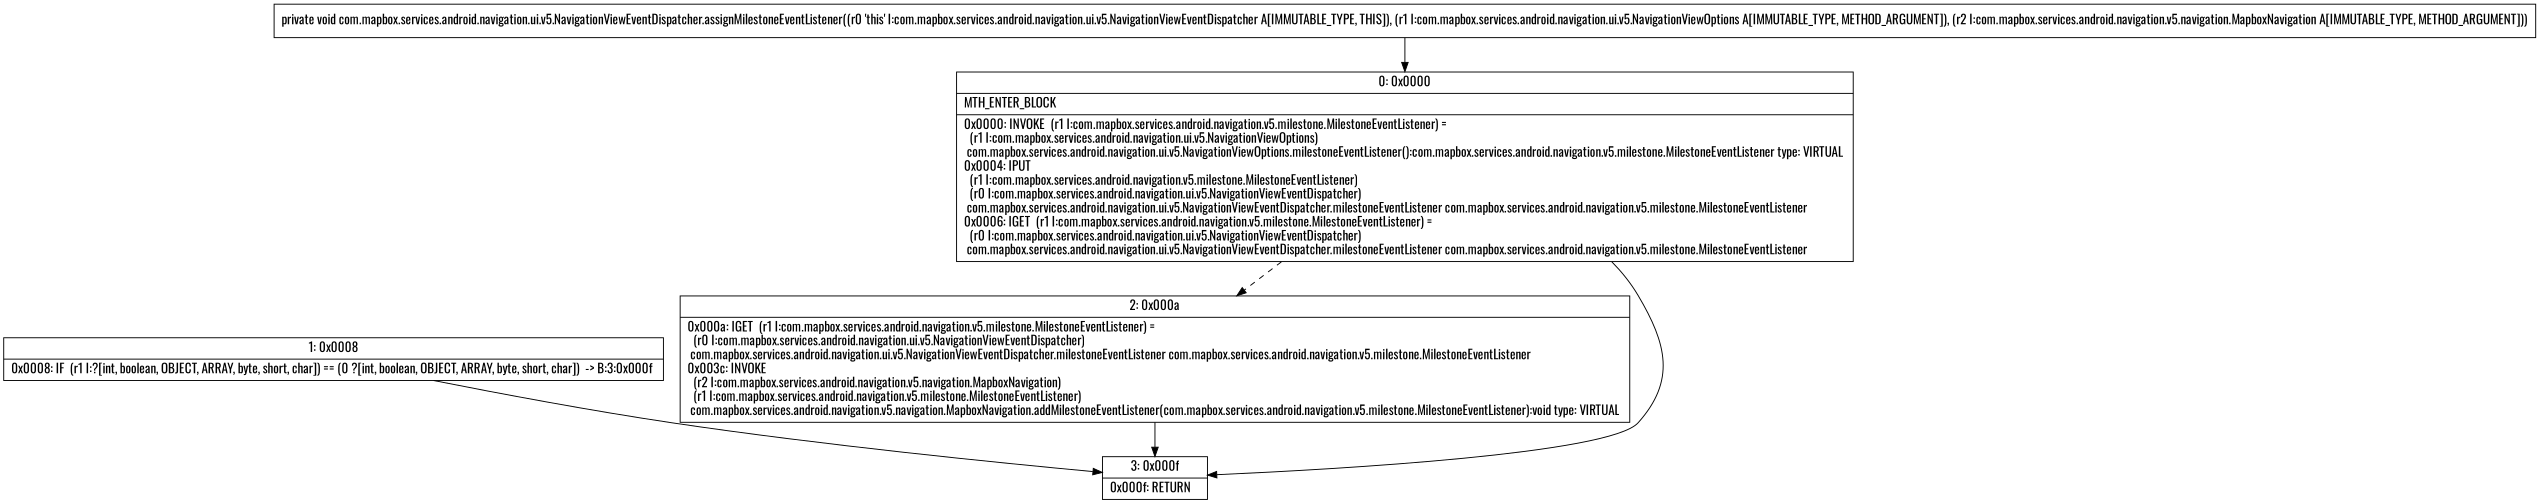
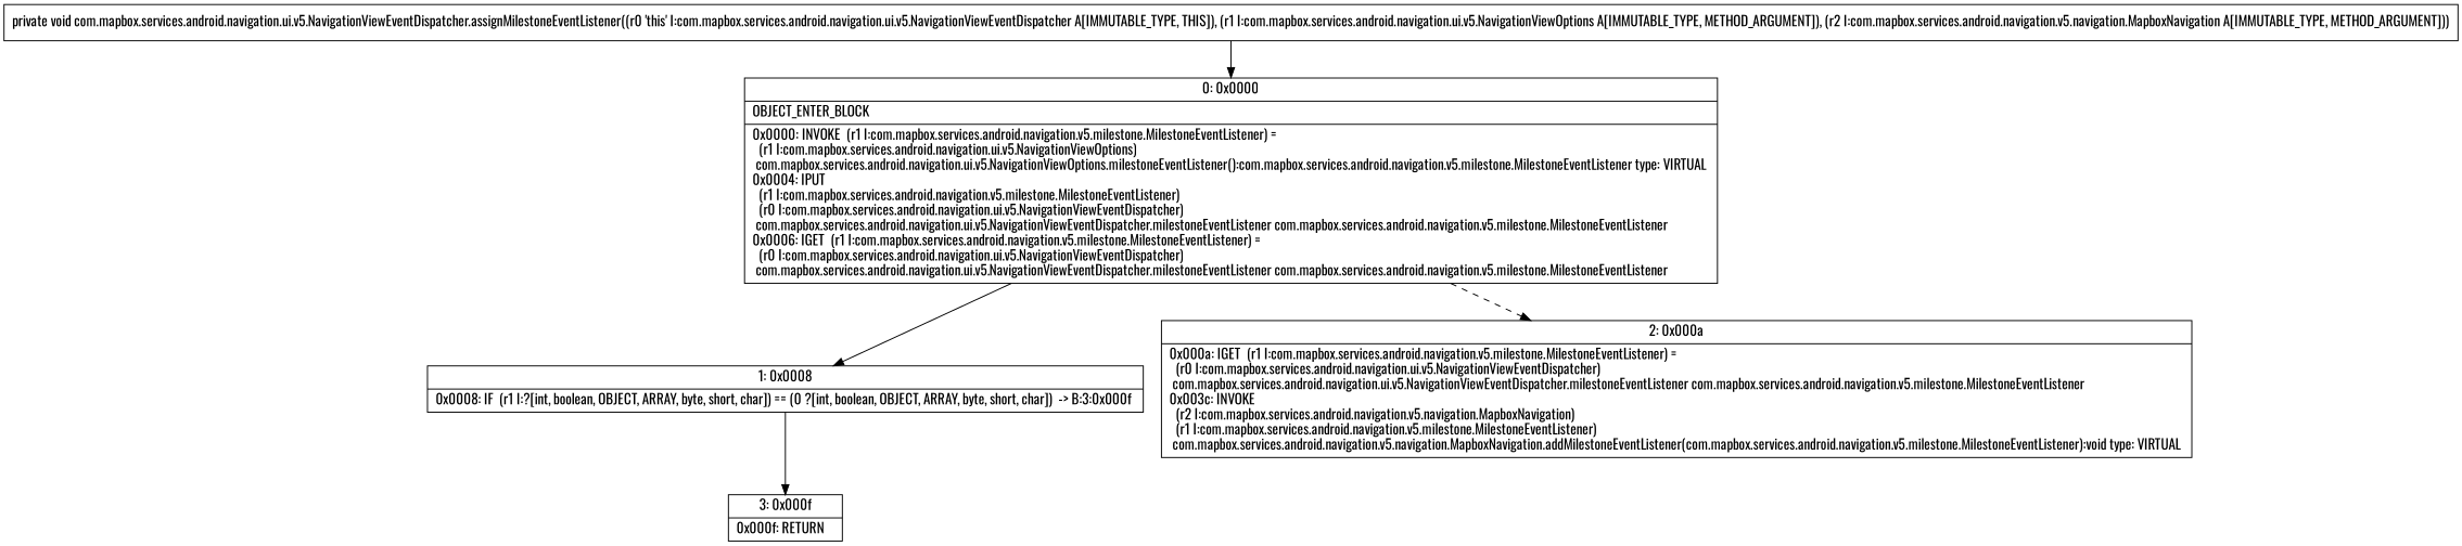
  digraph {
    fontname=Oswald
    node [fontname=Oswald shape=record]
    edge [fontname=Oswald]
-   n1 [label="{0\:\ 0x0000|MTH_ENTER_BLOCK\l|0x0000: INVOKE  (r1 I:com.mapbox.services.android.navigation.v5.milestone.MilestoneEventListener) = \l  (r1 I:com.mapbox.services.android.navigation.ui.v5.NavigationViewOptions)\l com.mapbox.services.android.navigation.ui.v5.NavigationViewOptions.milestoneEventListener():com.mapbox.services.android.navigation.v5.milestone.MilestoneEventListener type: VIRTUAL \l0x0004: IPUT  \l  (r1 I:com.mapbox.services.android.navigation.v5.milestone.MilestoneEventListener)\l  (r0 I:com.mapbox.services.android.navigation.ui.v5.NavigationViewEventDispatcher)\l com.mapbox.services.android.navigation.ui.v5.NavigationViewEventDispatcher.milestoneEventListener com.mapbox.services.android.navigation.v5.milestone.MilestoneEventListener \l0x0006: IGET  (r1 I:com.mapbox.services.android.navigation.v5.milestone.MilestoneEventListener) = \l  (r0 I:com.mapbox.services.android.navigation.ui.v5.NavigationViewEventDispatcher)\l com.mapbox.services.android.navigation.ui.v5.NavigationViewEventDispatcher.milestoneEventListener com.mapbox.services.android.navigation.v5.milestone.MilestoneEventListener \l}"]
+   n1 [label="{0\:\ 0x0000|OBJECT_ENTER_BLOCK\l|0x0000: INVOKE  (r1 I:com.mapbox.services.android.navigation.v5.milestone.MilestoneEventListener) = \l  (r1 I:com.mapbox.services.android.navigation.ui.v5.NavigationViewOptions)\l com.mapbox.services.android.navigation.ui.v5.NavigationViewOptions.milestoneEventListener():com.mapbox.services.android.navigation.v5.milestone.MilestoneEventListener type: VIRTUAL \l0x0004: IPUT  \l  (r1 I:com.mapbox.services.android.navigation.v5.milestone.MilestoneEventListener)\l  (r0 I:com.mapbox.services.android.navigation.ui.v5.NavigationViewEventDispatcher)\l com.mapbox.services.android.navigation.ui.v5.NavigationViewEventDispatcher.milestoneEventListener com.mapbox.services.android.navigation.v5.milestone.MilestoneEventListener \l0x0006: IGET  (r1 I:com.mapbox.services.android.navigation.v5.milestone.MilestoneEventListener) = \l  (r0 I:com.mapbox.services.android.navigation.ui.v5.NavigationViewEventDispatcher)\l com.mapbox.services.android.navigation.ui.v5.NavigationViewEventDispatcher.milestoneEventListener com.mapbox.services.android.navigation.v5.milestone.MilestoneEventListener \l}"]
    n2 [label="{1\:\ 0x0008|0x0008: IF  (r1 I:?[int, boolean, OBJECT, ARRAY, byte, short, char]) == (0 ?[int, boolean, OBJECT, ARRAY, byte, short, char])  \-\> B:3:0x000f \l}"]
    n3 [label="{2\:\ 0x000a|0x000a: IGET  (r1 I:com.mapbox.services.android.navigation.v5.milestone.MilestoneEventListener) = \l  (r0 I:com.mapbox.services.android.navigation.ui.v5.NavigationViewEventDispatcher)\l com.mapbox.services.android.navigation.ui.v5.NavigationViewEventDispatcher.milestoneEventListener com.mapbox.services.android.navigation.v5.milestone.MilestoneEventListener \l0x003c: INVOKE  \l  (r2 I:com.mapbox.services.android.navigation.v5.navigation.MapboxNavigation)\l  (r1 I:com.mapbox.services.android.navigation.v5.milestone.MilestoneEventListener)\l com.mapbox.services.android.navigation.v5.navigation.MapboxNavigation.addMilestoneEventListener(com.mapbox.services.android.navigation.v5.milestone.MilestoneEventListener):void type: VIRTUAL \l}"]
    n4 [label="{3\:\ 0x000f|0x000f: RETURN   \l}"]
    n5 [label="{private void com.mapbox.services.android.navigation.ui.v5.NavigationViewEventDispatcher.assignMilestoneEventListener((r0 'this' I:com.mapbox.services.android.navigation.ui.v5.NavigationViewEventDispatcher A[IMMUTABLE_TYPE, THIS]), (r1 I:com.mapbox.services.android.navigation.ui.v5.NavigationViewOptions A[IMMUTABLE_TYPE, METHOD_ARGUMENT]), (r2 I:com.mapbox.services.android.navigation.v5.navigation.MapboxNavigation A[IMMUTABLE_TYPE, METHOD_ARGUMENT])) }"]
-   n1 -> n4
+   n1 -> n2
    n1 -> n3 [style=dashed]
    n2 -> n4
-   n3 -> n4
    n5 -> n1
  }
